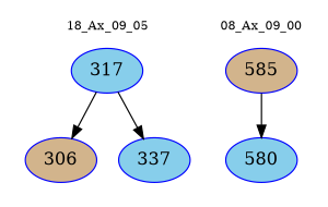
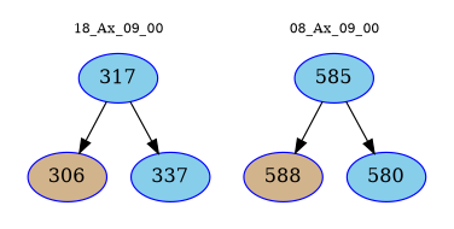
  digraph {
    node [color=blue fillcolor=skyblue style=filled]
    edge [color=black]
    n1 [label=317]
    n2 [fillcolor=tan label=306]
    n3 [label=337]
-   n4 [fillcolor=tan label=585]
+   n4 [label=585]
+   n5 [fillcolor=tan label=588]
    n6 [label=580]
    subgraph cluster_1 {
      color=white
      fontsize=10
-     label="18_Ax_09_05"
+     label="18_Ax_09_00"
      n1
      n2
      n3
    }
    subgraph cluster_2 {
      color=white
      fontsize=10
      label="08_Ax_09_00"
      n4
+     n5
      n6
    }
    n1 -> n2
    n1 -> n3
+   n4 -> n5
    n4 -> n6
  }
